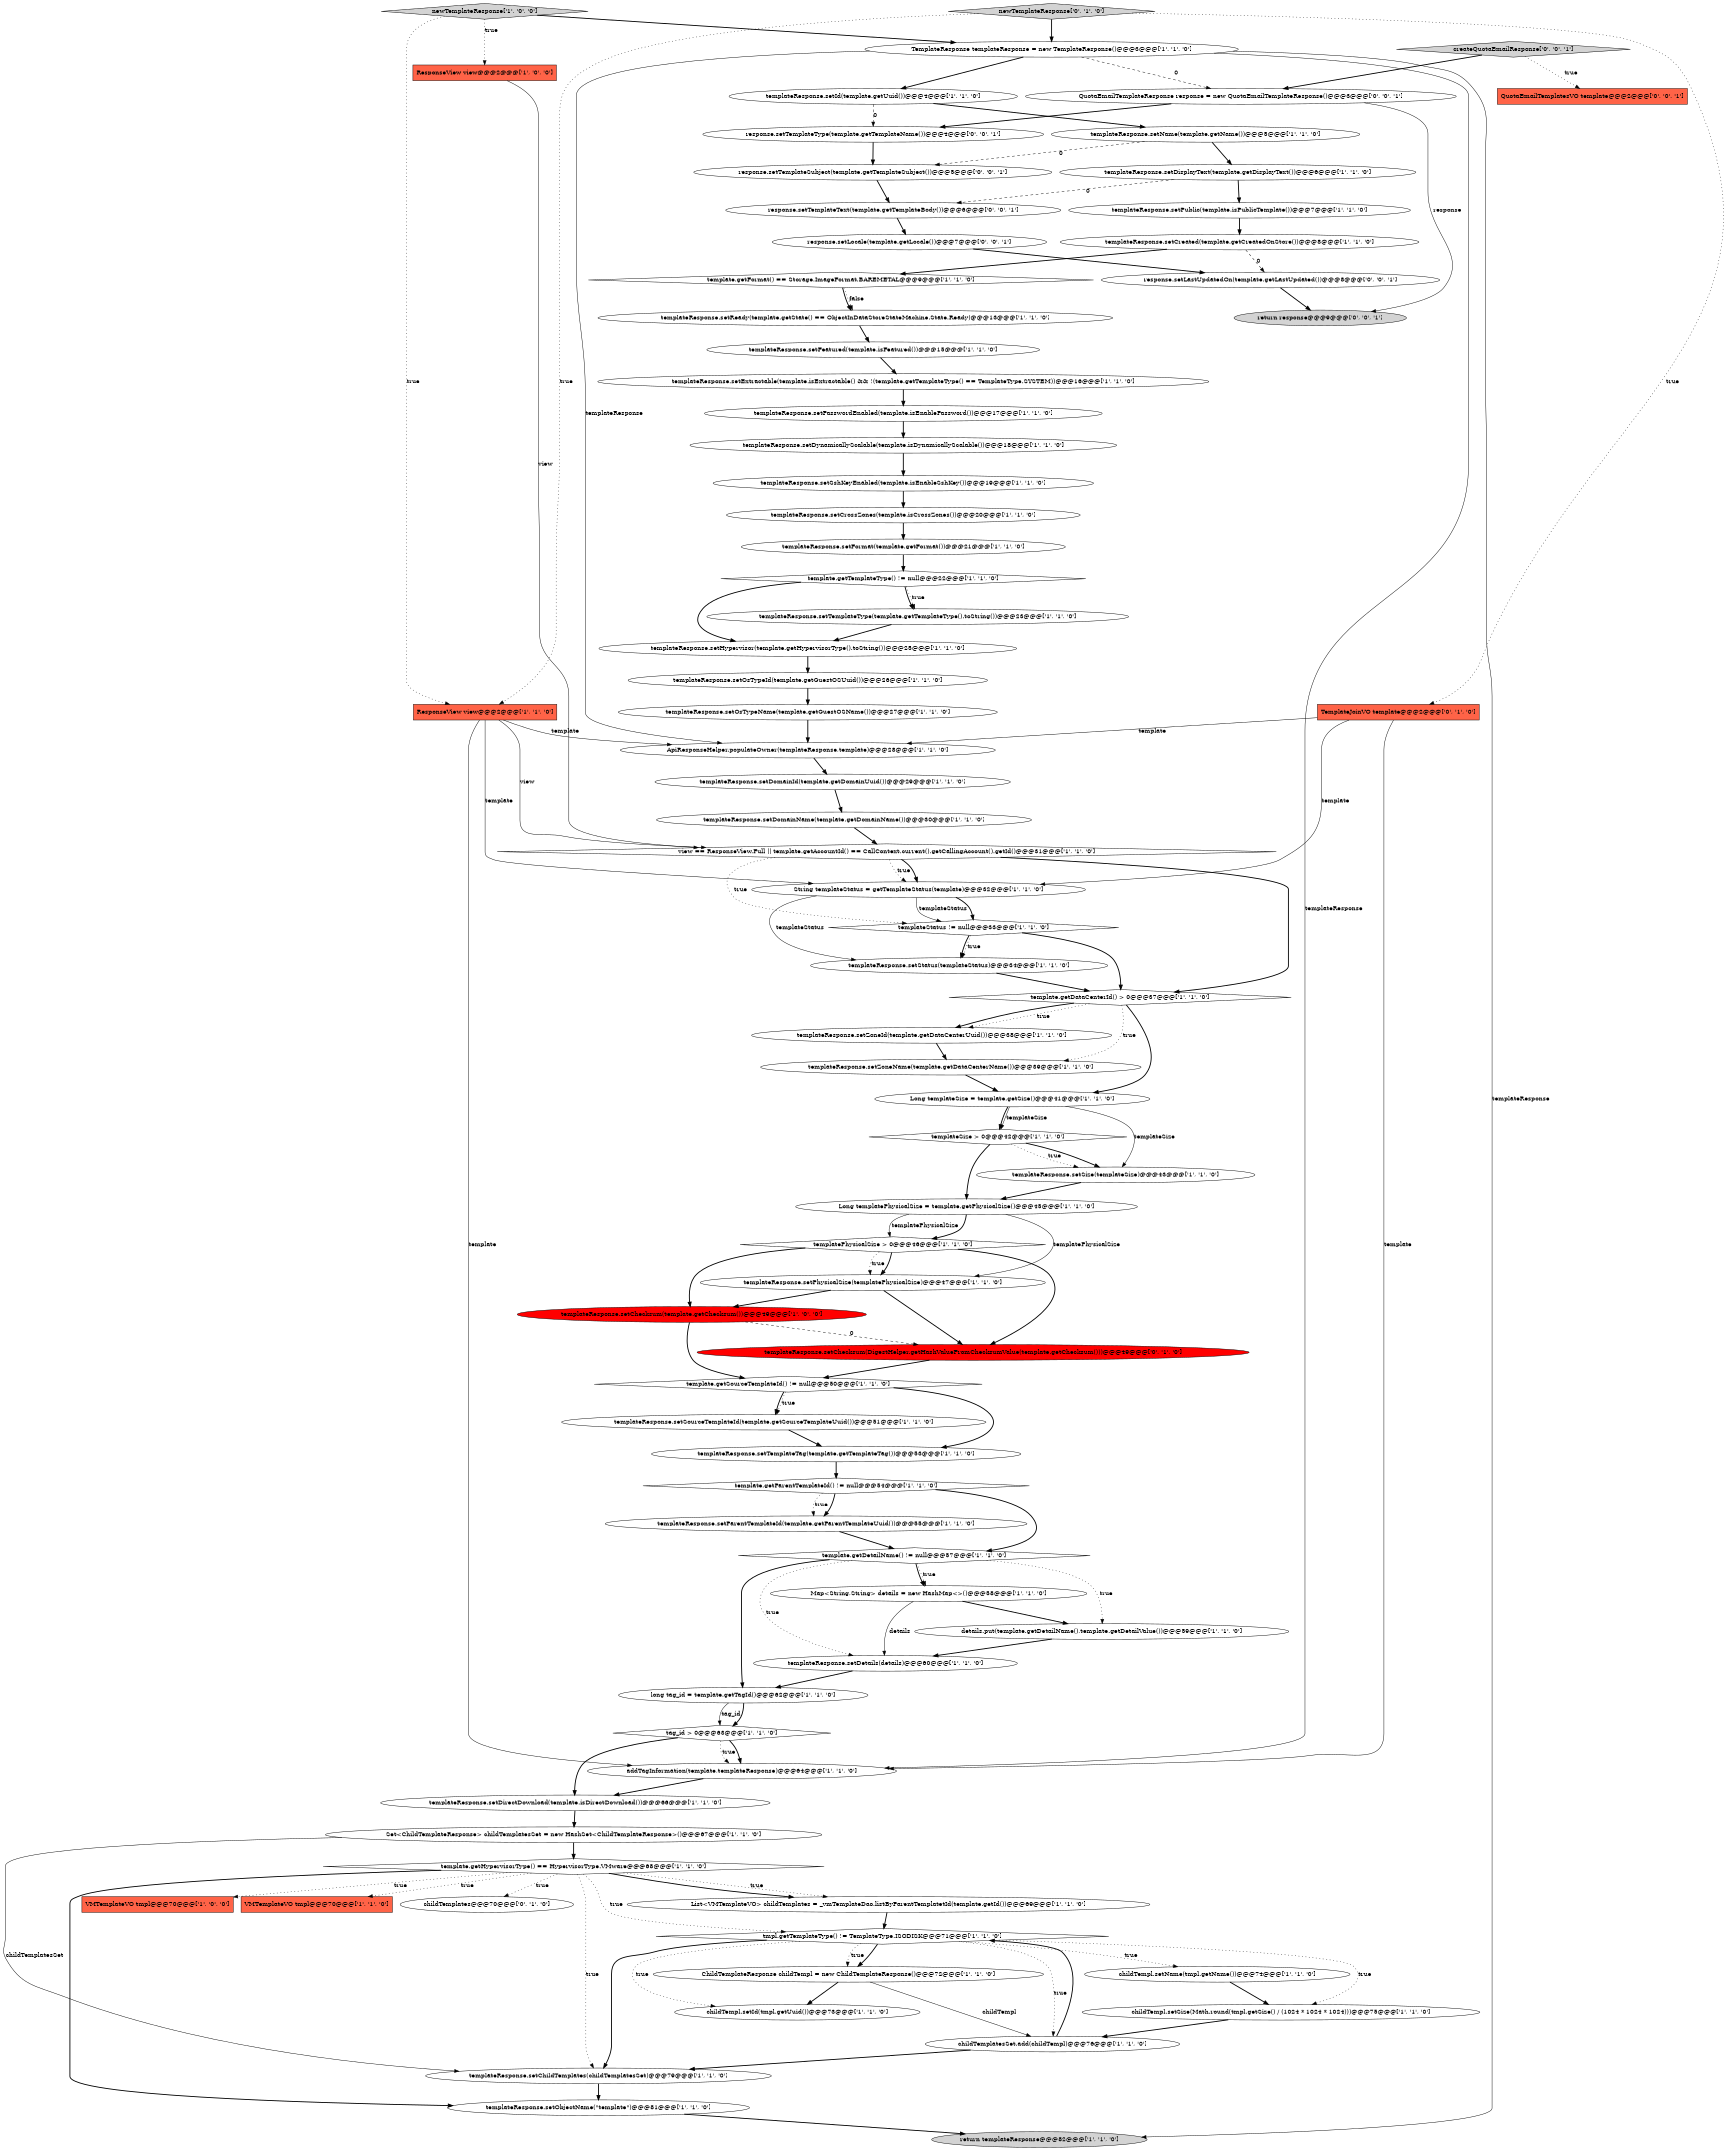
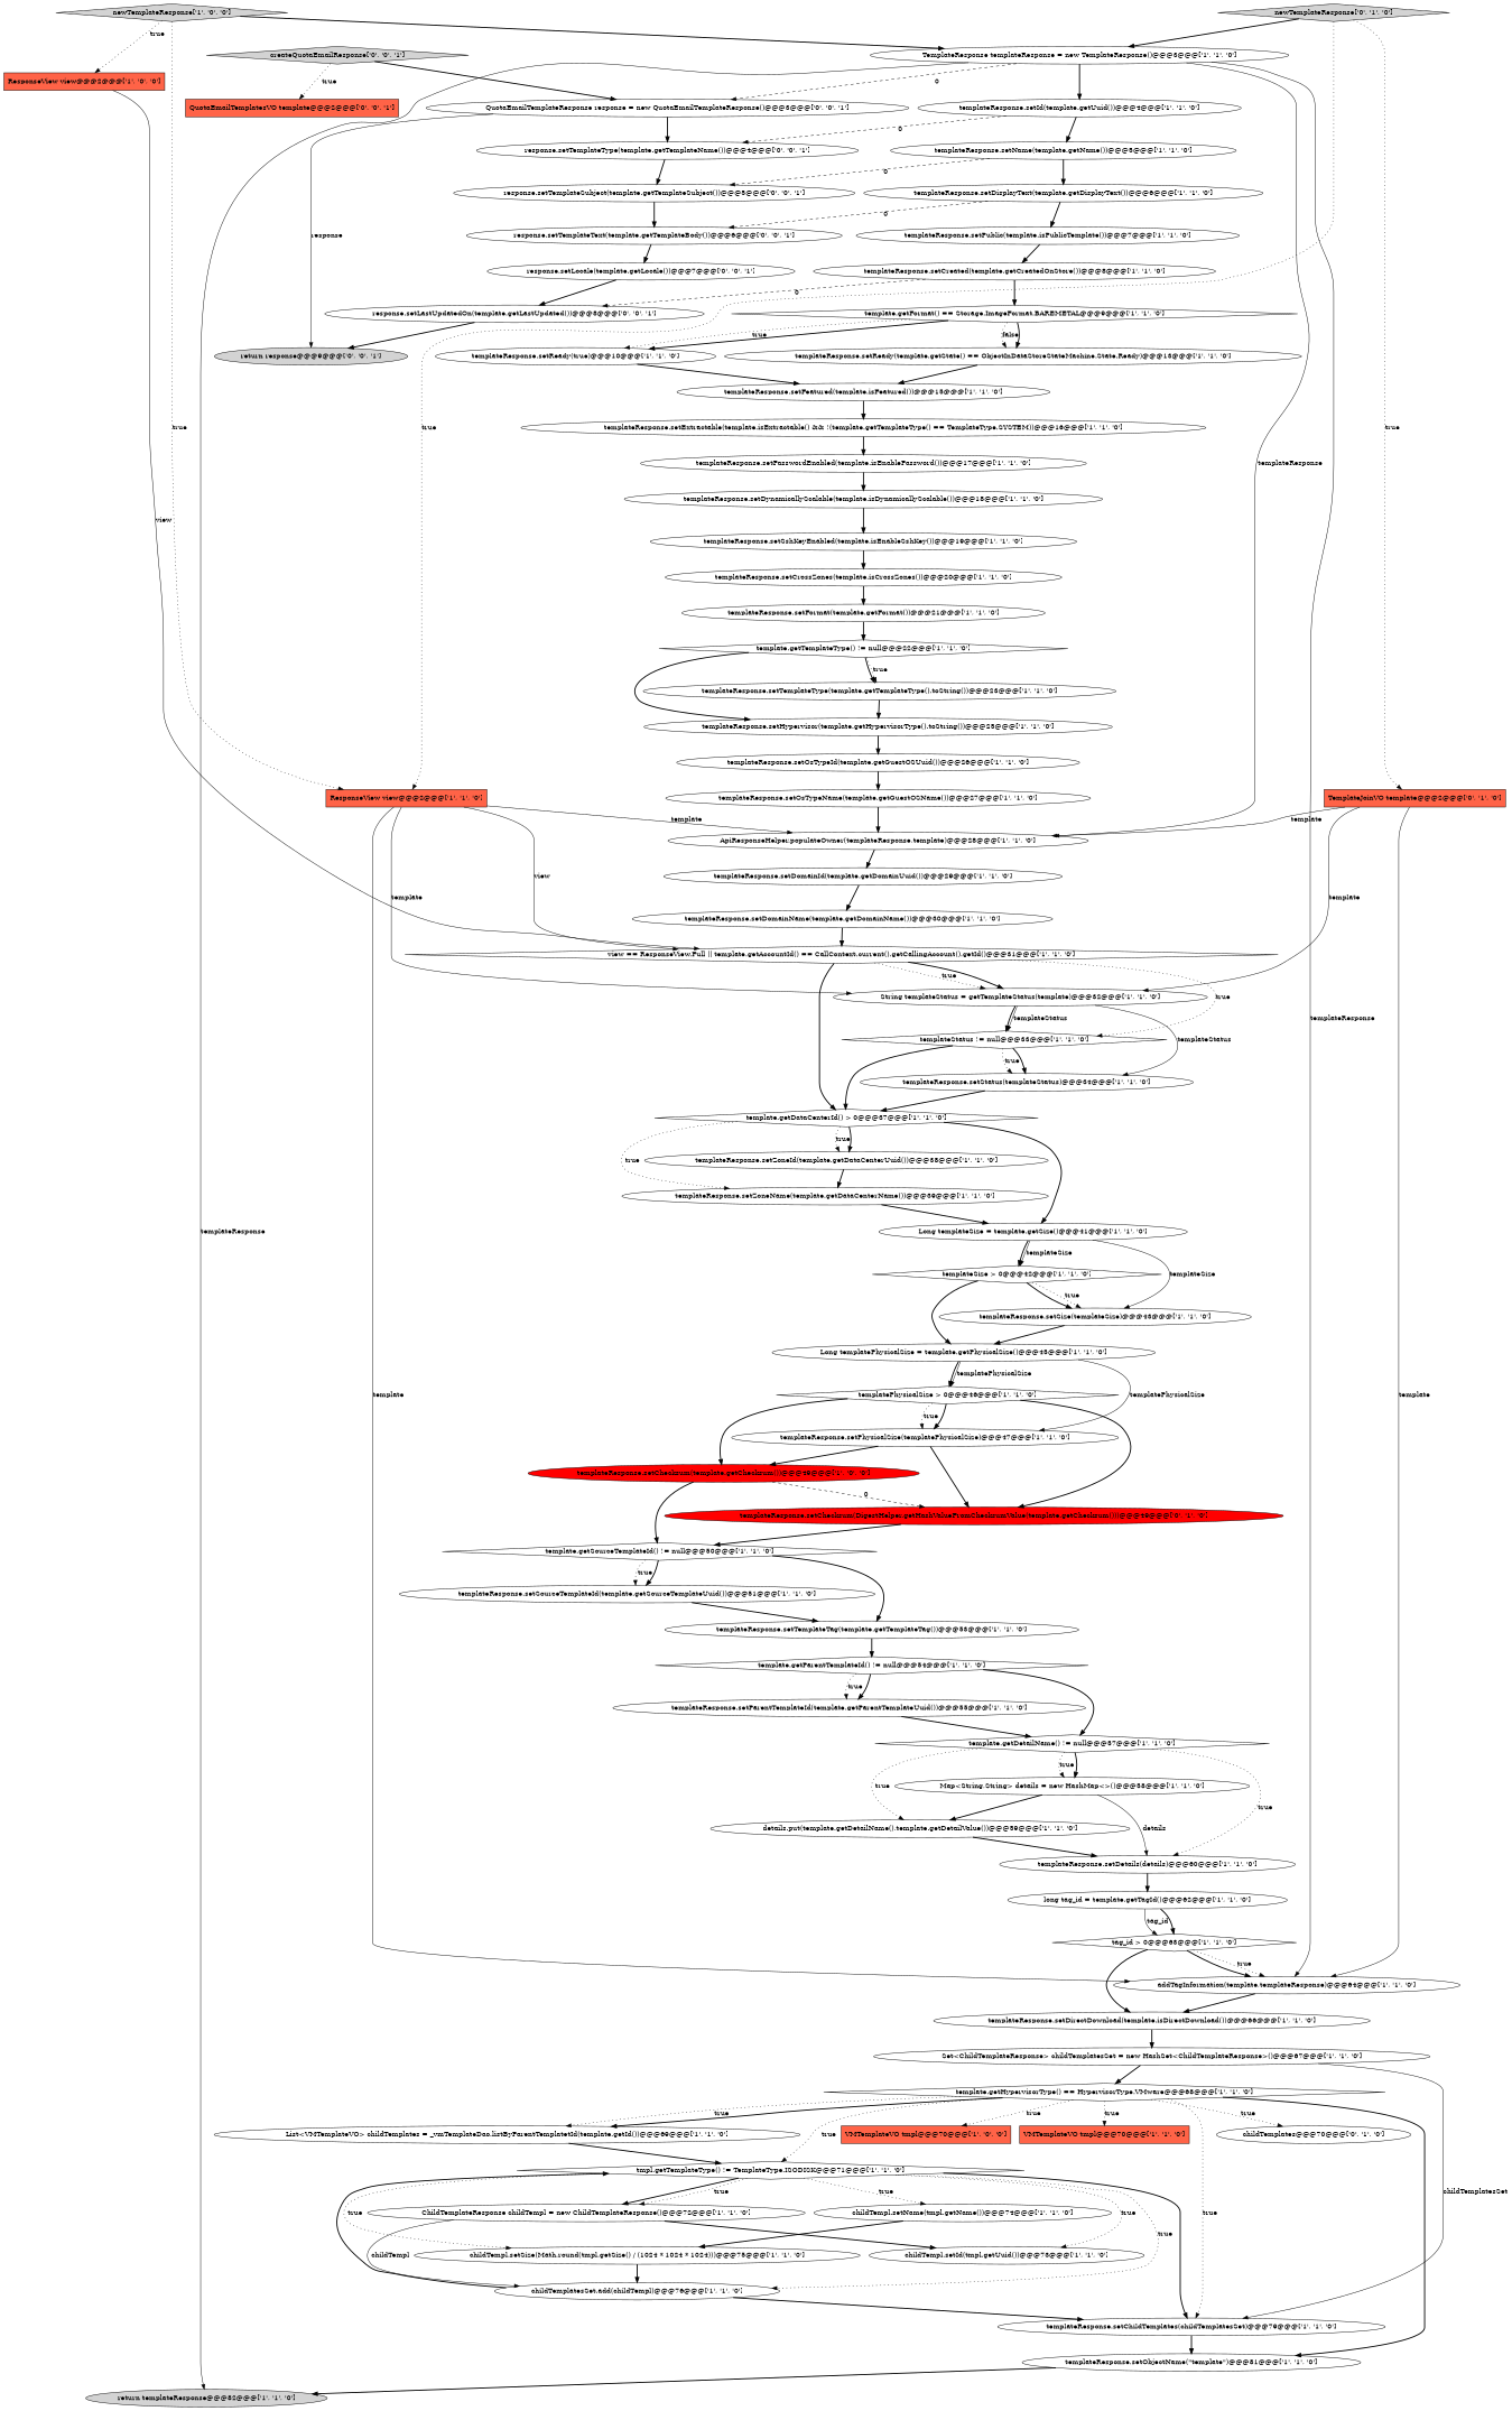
  digraph {
    node [fillcolor=white shape=ellipse style=filled]
    edge [style=bold]
    n1 [label="templateResponse.setZoneId(template.getDataCenterUuid())@@@38@@@['1', '1', '0']"]
    n2 [label="templateResponse.setZoneName(template.getDataCenterName())@@@39@@@['1', '1', '0']"]
    n3 [label="Long templateSize = template.getSize()@@@41@@@['1', '1', '0']"]
    n4 [label="templateResponse.setId(template.getUuid())@@@4@@@['1', '1', '0']"]
    n5 [label="response.setTemplateType(template.getTemplateName())@@@4@@@['0', '0', '1']"]
    n6 [label="templateResponse.setName(template.getName())@@@5@@@['1', '1', '0']"]
    n7 [label="response.setTemplateSubject(template.getTemplateSubject())@@@5@@@['0', '0', '1']"]
    n8 [label="templateResponse.setDisplayText(template.getDisplayText())@@@6@@@['1', '1', '0']"]
    n9 [label="childTempl.setSize(Math.round(tmpl.getSize() / (1024 * 1024 * 1024)))@@@75@@@['1', '1', '0']"]
    n10 [label="childTemplatesSet.add(childTempl)@@@76@@@['1', '1', '0']"]
    n11 [label="templateResponse.setChildTemplates(childTemplatesSet)@@@79@@@['1', '1', '0']"]
    n12 [label="tmpl.getTemplateType() != TemplateType.ISODISK@@@71@@@['1', '1', '0']" shape=diamond]
    n13 [label="Set<ChildTemplateResponse> childTemplatesSet = new HashSet<ChildTemplateResponse>()@@@67@@@['1', '1', '0']"]
    n14 [label="template.getHypervisorType() == HypervisorType.VMware@@@68@@@['1', '1', '0']" shape=diamond]
    n15 [label="templateResponse.setObjectName(\"template\")@@@81@@@['1', '1', '0']"]
    n16 [fillcolor=tomato label="VMTemplateVO tmpl@@@70@@@['1', '0', '0']" shape=box]
    n17 [fillcolor=tomato label="VMTemplateVO tmpl@@@70@@@['1', '1', '0']" shape=box]
    n18 [label="List<VMTemplateVO> childTemplates = _vmTemplateDao.listByParentTemplatetId(template.getId())@@@69@@@['1', '1', '0']"]
    n19 [label="childTemplates@@@70@@@['0', '1', '0']"]
    n20 [label="tag_id > 0@@@63@@@['1', '1', '0']" shape=diamond]
    n21 [label="addTagInformation(template,templateResponse)@@@64@@@['1', '1', '0']"]
    n22 [label="templateResponse.setDirectDownload(template.isDirectDownload())@@@66@@@['1', '1', '0']"]
    n23 [label="templateResponse.setReady(template.getState() == ObjectInDataStoreStateMachine.State.Ready)@@@13@@@['1', '1', '0']"]
    n24 [label="templateResponse.setFeatured(template.isFeatured())@@@15@@@['1', '1', '0']"]
    n25 [label="templateResponse.setExtractable(template.isExtractable() && !(template.getTemplateType() == TemplateType.SYSTEM))@@@16@@@['1', '1', '0']"]
    n26 [label="templateResponse.setPasswordEnabled(template.isEnablePassword())@@@17@@@['1', '1', '0']"]
    n27 [label="templateResponse.setDetails(details)@@@60@@@['1', '1', '0']"]
    n28 [label="long tag_id = template.getTagId()@@@62@@@['1', '1', '0']"]
    n29 [label="templateResponse.setTemplateType(template.getTemplateType().toString())@@@23@@@['1', '1', '0']"]
    n30 [label="templateResponse.setHypervisor(template.getHypervisorType().toString())@@@25@@@['1', '1', '0']"]
    n31 [label="templateResponse.setOsTypeId(template.getGuestOSUuid())@@@26@@@['1', '1', '0']"]
    n32 [fillcolor=lightgray label="return templateResponse@@@82@@@['1', '1', '0']"]
    n33 [label="templateStatus != null@@@33@@@['1', '1', '0']" shape=diamond]
    n34 [label="template.getDataCenterId() > 0@@@37@@@['1', '1', '0']" shape=diamond]
    n35 [label="templateResponse.setStatus(templateStatus)@@@34@@@['1', '1', '0']"]
    n36 [label="Map<String,String> details = new HashMap<>()@@@58@@@['1', '1', '0']"]
    n37 [label="details.put(template.getDetailName(),template.getDetailValue())@@@59@@@['1', '1', '0']"]
    n38 [label="templateResponse.setOsTypeName(template.getGuestOSName())@@@27@@@['1', '1', '0']"]
    n39 [label="ApiResponseHelper.populateOwner(templateResponse,template)@@@28@@@['1', '1', '0']"]
    n40 [label="template.getParentTemplateId() != null@@@54@@@['1', '1', '0']" shape=diamond]
    n41 [label="template.getDetailName() != null@@@57@@@['1', '1', '0']" shape=diamond]
    n42 [label="templateResponse.setParentTemplateId(template.getParentTemplateUuid())@@@55@@@['1', '1', '0']"]
    n43 [label="templateResponse.setSize(templateSize)@@@43@@@['1', '1', '0']"]
    n44 [label="templateSize > 0@@@42@@@['1', '1', '0']" shape=diamond]
    n45 [label="Long templatePhysicalSize = template.getPhysicalSize()@@@45@@@['1', '1', '0']"]
    n46 [label="response.setTemplateText(template.getTemplateBody())@@@6@@@['0', '0', '1']"]
    n47 [label="templatePhysicalSize > 0@@@46@@@['1', '1', '0']" shape=diamond]
    n48 [label="templateResponse.setPhysicalSize(templatePhysicalSize)@@@47@@@['1', '1', '0']"]
    n49 [fillcolor=red label="templateResponse.setChecksum(DigestHelper.getHashValueFromChecksumValue(template.getChecksum()))@@@49@@@['0', '1', '0']"]
    n50 [fillcolor=red label="templateResponse.setChecksum(template.getChecksum())@@@49@@@['1', '0', '0']"]
    n51 [fillcolor=lightgray label="newTemplateResponse['0', '1', '0']" shape=diamond]
    n52 [fillcolor=tomato label="TemplateJoinVO template@@@2@@@['0', '1', '0']" shape=box]
    n53 [label="TemplateResponse templateResponse = new TemplateResponse()@@@3@@@['1', '1', '0']"]
    n54 [fillcolor=tomato label="ResponseView view@@@2@@@['1', '1', '0']" shape=box]
    n55 [label="String templateStatus = getTemplateStatus(template)@@@32@@@['1', '1', '0']"]
    n56 [label="QuotaEmailTemplateResponse response = new QuotaEmailTemplateResponse()@@@3@@@['0', '0', '1']"]
    n57 [label="view == ResponseView.Full || template.getAccountId() == CallContext.current().getCallingAccount().getId()@@@31@@@['1', '1', '0']" shape=diamond]
    n58 [label="templateResponse.setDomainId(template.getDomainUuid())@@@29@@@['1', '1', '0']"]
    n59 [fillcolor=lightgray label="createQuotaEmailResponse['0', '0', '1']" shape=diamond]
    n60 [fillcolor=tomato label="QuotaEmailTemplatesVO template@@@2@@@['0', '0', '1']" shape=box]
    n61 [fillcolor=lightgray label="return response@@@9@@@['0', '0', '1']"]
    n62 [label="template.getSourceTemplateId() != null@@@50@@@['1', '1', '0']" shape=diamond]
    n63 [fillcolor=tomato label="ResponseView view@@@2@@@['1', '0', '0']" shape=box]
    n64 [label="templateResponse.setDynamicallyScalable(template.isDynamicallyScalable())@@@18@@@['1', '1', '0']"]
    n65 [label="templateResponse.setCrossZones(template.isCrossZones())@@@20@@@['1', '1', '0']"]
    n66 [label="templateResponse.setFormat(template.getFormat())@@@21@@@['1', '1', '0']"]
    n67 [label="template.getTemplateType() != null@@@22@@@['1', '1', '0']" shape=diamond]
    n68 [label="templateResponse.setSshKeyEnabled(template.isEnableSshKey())@@@19@@@['1', '1', '0']"]
    n69 [label="templateResponse.setSourceTemplateId(template.getSourceTemplateUuid())@@@51@@@['1', '1', '0']"]
    n70 [label="templateResponse.setTemplateTag(template.getTemplateTag())@@@53@@@['1', '1', '0']"]
    n71 [label="ChildTemplateResponse childTempl = new ChildTemplateResponse()@@@72@@@['1', '1', '0']"]
    n72 [label="childTempl.setId(tmpl.getUuid())@@@73@@@['1', '1', '0']"]
    n73 [label="response.setLocale(template.getLocale())@@@7@@@['0', '0', '1']"]
    n74 [label="childTempl.setName(tmpl.getName())@@@74@@@['1', '1', '0']"]
    n75 [label="response.setLastUpdatedOn(template.getLastUpdated())@@@8@@@['0', '0', '1']"]
    n76 [label="templateResponse.setPublic(template.isPublicTemplate())@@@7@@@['1', '1', '0']"]
    n77 [label="templateResponse.setCreated(template.getCreatedOnStore())@@@8@@@['1', '1', '0']"]
    n78 [label="template.getFormat() == Storage.ImageFormat.BAREMETAL@@@9@@@['1', '1', '0']" shape=diamond]
+   n79 [label="templateResponse.setReady(true)@@@10@@@['1', '1', '0']"]
    n80 [label="templateResponse.setDomainName(template.getDomainName())@@@30@@@['1', '1', '0']"]
    n81 [fillcolor=lightgray label="newTemplateResponse['1', '0', '0']" shape=diamond]
    n1 -> n2
    n2 -> n3
    n3 -> n43 [label=templateSize style=solid]
    n3 -> n44 [label=templateSize style=solid]
    n3 -> n44
    n4 -> n5 [label=0 style=dashed]
    n4 -> n6
    n5 -> n7
    n6 -> n7 [label=0 style=dashed]
    n6 -> n8
    n7 -> n46
    n8 -> n46 [label=0 style=dashed]
    n8 -> n76
    n9 -> n10
    n10 -> n11
    n10 -> n12
    n11 -> n15
    n12 -> n9 [label=true style=dotted]
    n12 -> n10 [label=true style=dotted]
    n12 -> n11
    n12 -> n71
    n12 -> n71 [label=true style=dotted]
    n12 -> n72 [label=true style=dotted]
    n12 -> n74 [label=true style=dotted]
    n13 -> n11 [label=childTemplatesSet style=solid]
    n13 -> n14
    n14 -> n11 [label=true style=dotted]
    n14 -> n12 [label=true style=dotted]
    n14 -> n15
    n14 -> n16 [label=true style=dotted]
    n14 -> n17 [label=true style=dotted]
    n14 -> n18 [label=true style=dotted]
    n14 -> n18
    n14 -> n19 [label=true style=dotted]
    n15 -> n32
    n18 -> n12
    n20 -> n21 [label=true style=dotted]
    n20 -> n21
    n20 -> n22
    n21 -> n22
    n22 -> n13
    n23 -> n24
    n24 -> n25
    n25 -> n26
    n26 -> n64
    n27 -> n28
    n28 -> n20 [label=tag_id style=solid]
    n28 -> n20
    n29 -> n30
    n30 -> n31
    n31 -> n38
    n33 -> n34
    n33 -> n35 [label=true style=dotted]
    n33 -> n35
    n34 -> n1 [label=true style=dotted]
    n34 -> n1
    n34 -> n2 [label=true style=dotted]
    n34 -> n3
    n35 -> n34
    n36 -> n27 [label=details style=solid]
    n36 -> n37
    n37 -> n27
    n38 -> n39
    n39 -> n58
    n40 -> n41
    n40 -> n42
    n40 -> n42 [label=true style=dotted]
    n41 -> n27 [label=true style=dotted]
-   n41 -> n28
    n41 -> n36
    n41 -> n36 [label=true style=dotted]
    n41 -> n37 [label=true style=dotted]
    n42 -> n41
    n43 -> n45
    n44 -> n43 [label=true style=dotted]
    n44 -> n43
    n44 -> n45
    n45 -> n47
    n45 -> n47 [label=templatePhysicalSize style=solid]
    n45 -> n48 [label=templatePhysicalSize style=solid]
    n46 -> n73
    n47 -> n48
    n47 -> n48 [label=true style=dotted]
    n47 -> n49
    n47 -> n50
    n48 -> n49
    n48 -> n50
    n49 -> n62
    n50 -> n49 [label=0 style=dashed]
    n50 -> n62
    n51 -> n52 [label=true style=dotted]
    n51 -> n53
    n51 -> n54 [label=true style=dotted]
    n52 -> n21 [label=template style=solid]
    n52 -> n39 [label=template style=solid]
    n52 -> n55 [label=template style=solid]
    n53 -> n4
    n53 -> n21 [label=templateResponse style=solid]
    n53 -> n32 [label=templateResponse style=solid]
    n53 -> n39 [label=templateResponse style=solid]
    n53 -> n56 [label=0 style=dashed]
    n54 -> n21 [label=template style=solid]
    n54 -> n39 [label=template style=solid]
    n54 -> n55 [label=template style=solid]
    n54 -> n57 [label=view style=solid]
    n55 -> n33 [label=templateStatus style=solid]
    n55 -> n33
    n55 -> n35 [label=templateStatus style=solid]
    n56 -> n5
    n56 -> n61 [label=response style=solid]
    n57 -> n33 [label=true style=dotted]
    n57 -> n34
    n57 -> n55 [label=true style=dotted]
    n57 -> n55
    n58 -> n80
    n59 -> n56
    n59 -> n60 [label=true style=dotted]
    n62 -> n69 [label=true style=dotted]
    n62 -> n69
    n62 -> n70
    n63 -> n57 [label=view style=solid]
    n64 -> n68
    n65 -> n66
    n66 -> n67
    n67 -> n29
    n67 -> n29 [label=true style=dotted]
    n67 -> n30
    n68 -> n65
    n69 -> n70
    n70 -> n40
    n71 -> n10 [label=childTempl style=solid]
    n71 -> n72
    n73 -> n75
    n74 -> n9
    n75 -> n61
    n76 -> n77
    n77 -> n75 [label=0 style=dashed]
    n77 -> n78
    n78 -> n23 [label=false style=dotted]
    n78 -> n23
+   n78 -> n79
+   n78 -> n79 [label=true style=dotted]
+   n79 -> n24
    n80 -> n57
    n81 -> n53
    n81 -> n54 [label=true style=dotted]
    n81 -> n63 [label=true style=dotted]
  }
